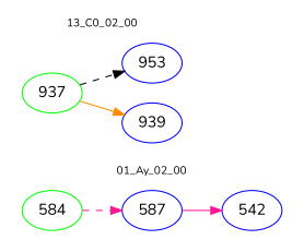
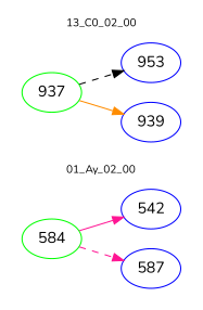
  digraph {
    fontname=Nunito
    rankdir=LR
    node [color=blue fontname=Nunito]
    edge [color=deeppink fontname=Nunito style=dashed]
    n1 [color=green label=584]
    n2 [label=587]
    n3 [label=542]
    n4 [color=green label=937]
    n5 [label=939]
    n6 [label=953]
    subgraph cluster_1 {
      color=white
      fontsize=10
      label="01_Ay_02_00"
      n1
      n2
      n3
    }
    subgraph cluster_2 {
      color=white
      fontsize=10
      label="13_C0_02_00"
      n4
      n5
      n6
    }
    n1 -> n2
-   n2 -> n3 [style=solid]
+   n1 -> n3 [style=solid]
    n4 -> n5 [color=darkorange style=solid]
    n4 -> n6 [color=black]
  }
